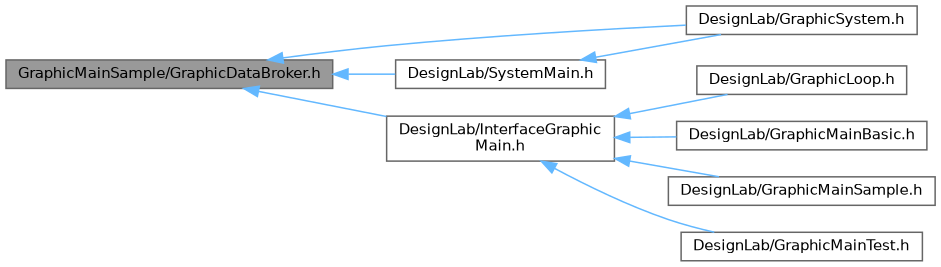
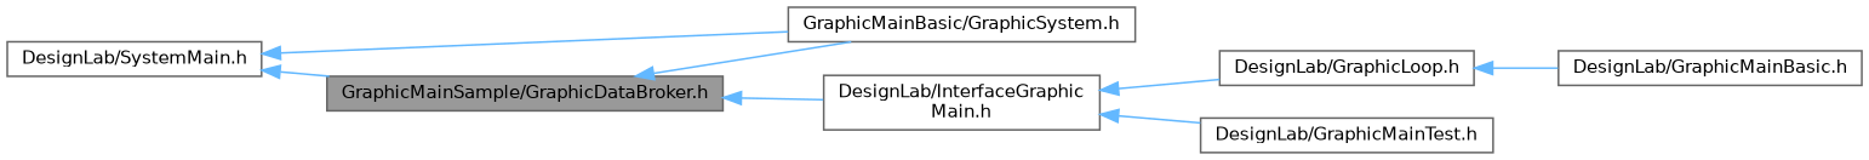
  digraph {
    rankdir=LR
    node [color=grey40 fillcolor=white fontname=Helvetica fontsize=10 shape=box style=filled]
    edge [color=steelblue1 dir=back fontname=Helvetica fontsize=10 labelfontname=Helvetica labelfontsize=10 style=solid]
    n1 [color=gray40 fillcolor=grey60 fontcolor=black height=0.2 label="GraphicMainSample/GraphicDataBroker.h" width=0.4]
-   n2 [height=0.2 label="DesignLab/GraphicSystem.h" width=0.4]
+   n2 [height=0.2 label="GraphicMainBasic/GraphicSystem.h" width=0.4]
    n3 [height=0.2 label="DesignLab/SystemMain.h" width=0.4]
    n4 [height=0.2 label="DesignLab/InterfaceGraphic\lMain.h" width=0.4]
    n5 [height=0.2 label="DesignLab/GraphicLoop.h" width=0.4]
    n6 [height=0.2 label="DesignLab/GraphicMainBasic.h" width=0.4]
-   n7 [height=0.2 label="DesignLab/GraphicMainSample.h" width=0.4]
    n8 [height=0.2 label="DesignLab/GraphicMainTest.h" width=0.4]
    n1 -> n2
-   n1 -> n3
+   n3 -> n1
    n1 -> n4
    n3 -> n2
    n4 -> n5
-   n4 -> n6
-   n4 -> n7
+   n5 -> n6
    n4 -> n8
  }
